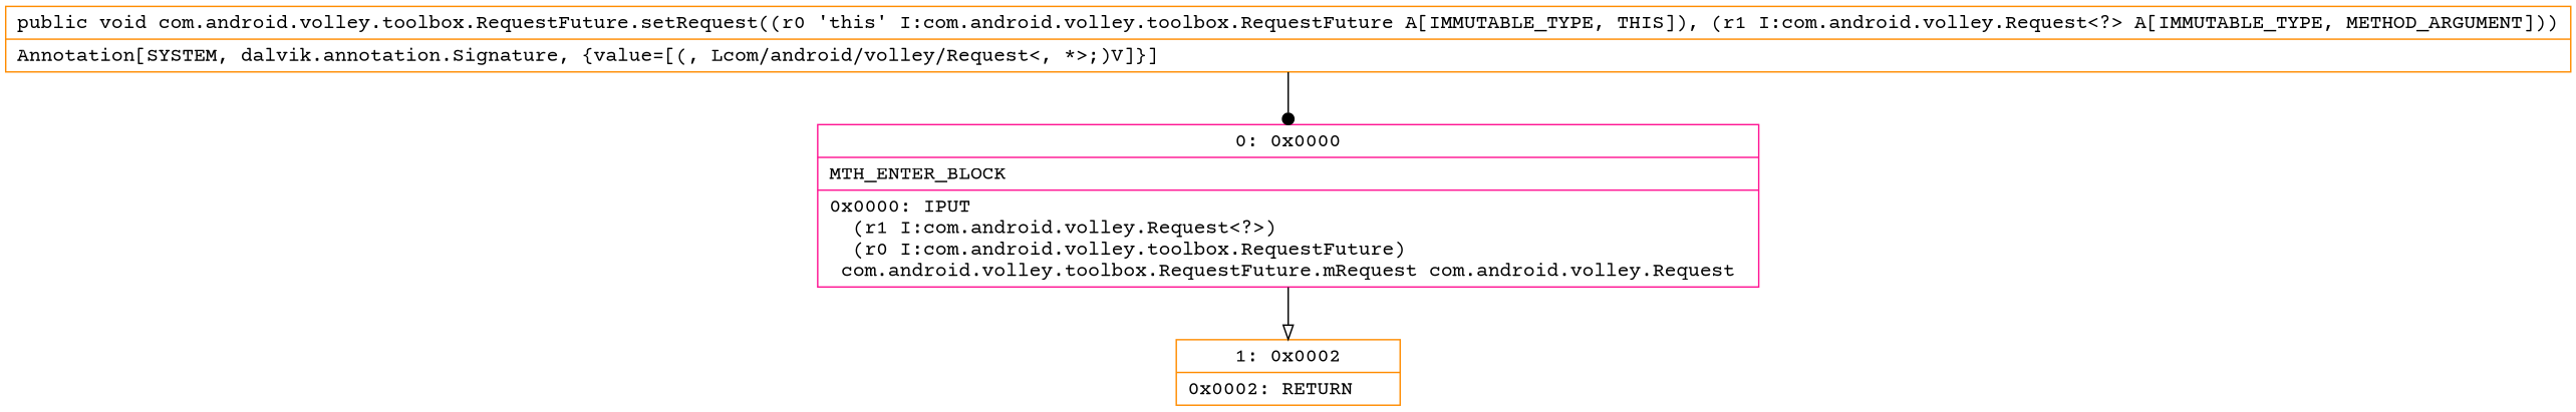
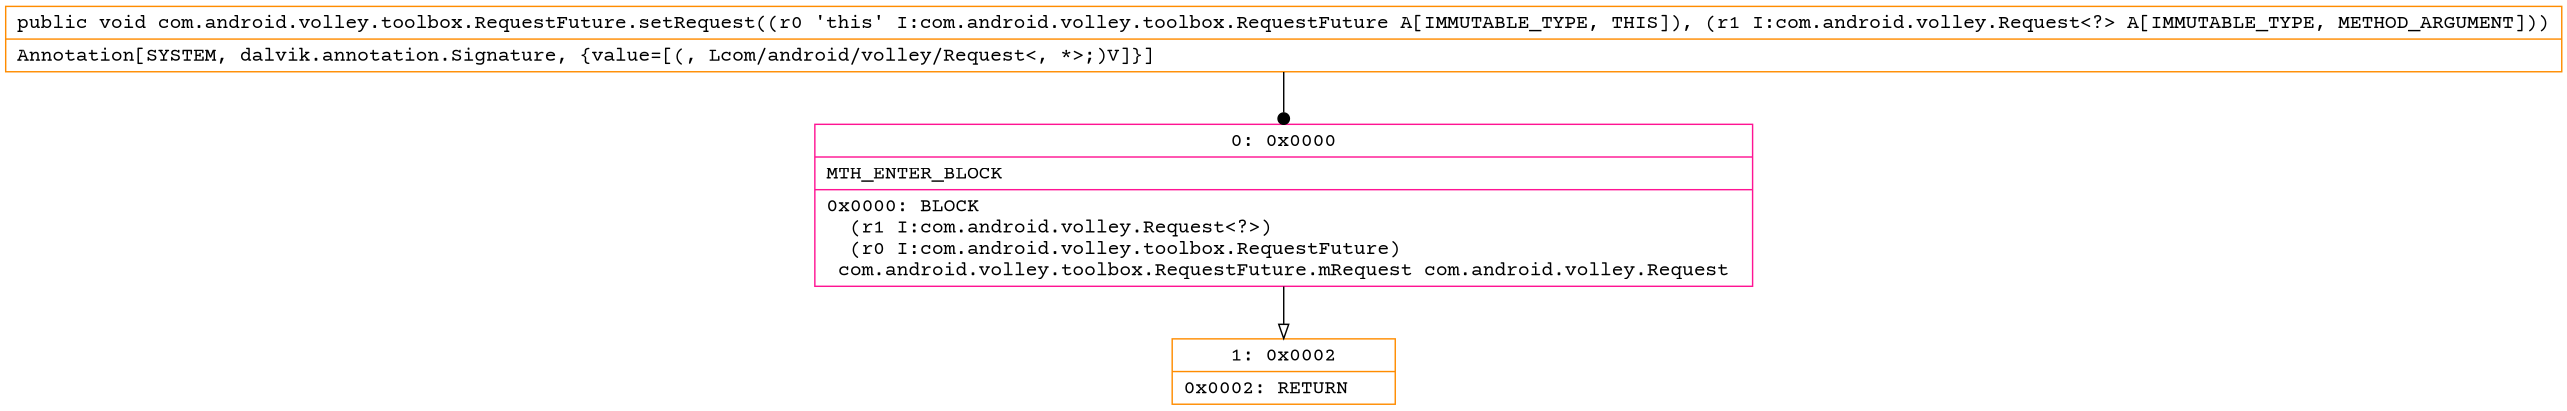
  digraph {
    fontname="Courier Prime"
    node [shape=record color=darkorange fontname="Courier Prime"]
    edge [fontname="Courier Prime"]
-   n1 [label="{0\:\ 0x0000|MTH_ENTER_BLOCK\l|0x0000: IPUT  \l  (r1 I:com.android.volley.Request\<?\>)\l  (r0 I:com.android.volley.toolbox.RequestFuture)\l com.android.volley.toolbox.RequestFuture.mRequest com.android.volley.Request \l}" color=deeppink]
+   n1 [label="{0\:\ 0x0000|MTH_ENTER_BLOCK\l|0x0000: BLOCK  \l  (r1 I:com.android.volley.Request\<?\>)\l  (r0 I:com.android.volley.toolbox.RequestFuture)\l com.android.volley.toolbox.RequestFuture.mRequest com.android.volley.Request \l}" color=deeppink]
    n2 [label="{1\:\ 0x0002|0x0002: RETURN   \l}"]
    n3 [label="{public void com.android.volley.toolbox.RequestFuture.setRequest((r0 'this' I:com.android.volley.toolbox.RequestFuture A[IMMUTABLE_TYPE, THIS]), (r1 I:com.android.volley.Request\<?\> A[IMMUTABLE_TYPE, METHOD_ARGUMENT]))  | Annotation[SYSTEM, dalvik.annotation.Signature, \{value=[(, Lcom\/android\/volley\/Request\<, *\>;)V]\}]\l}"]
    n1 -> n2 [arrowhead=onormal]
    n3 -> n1 [arrowhead=dot]
  }
